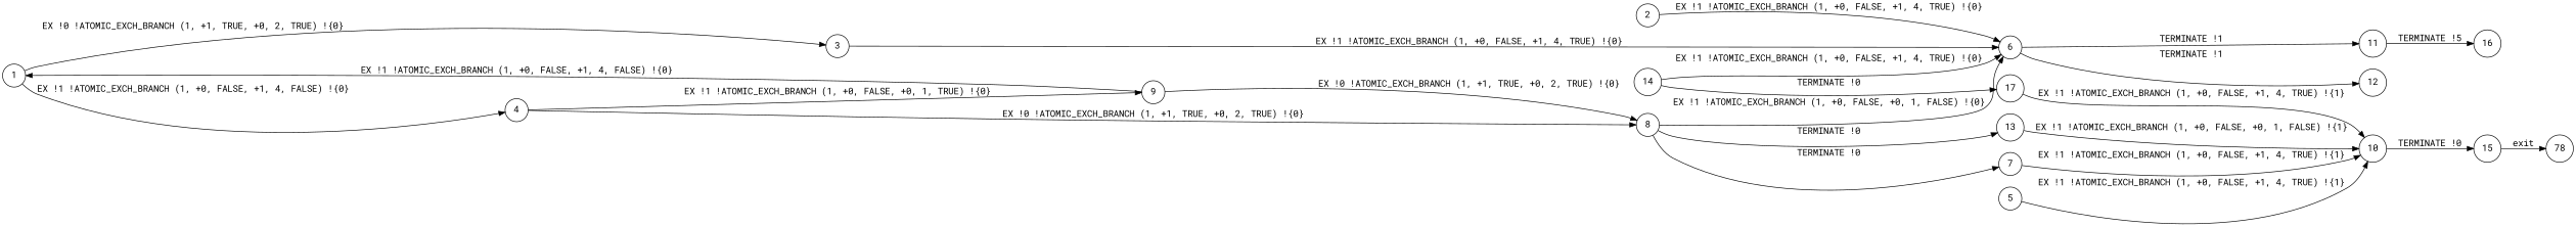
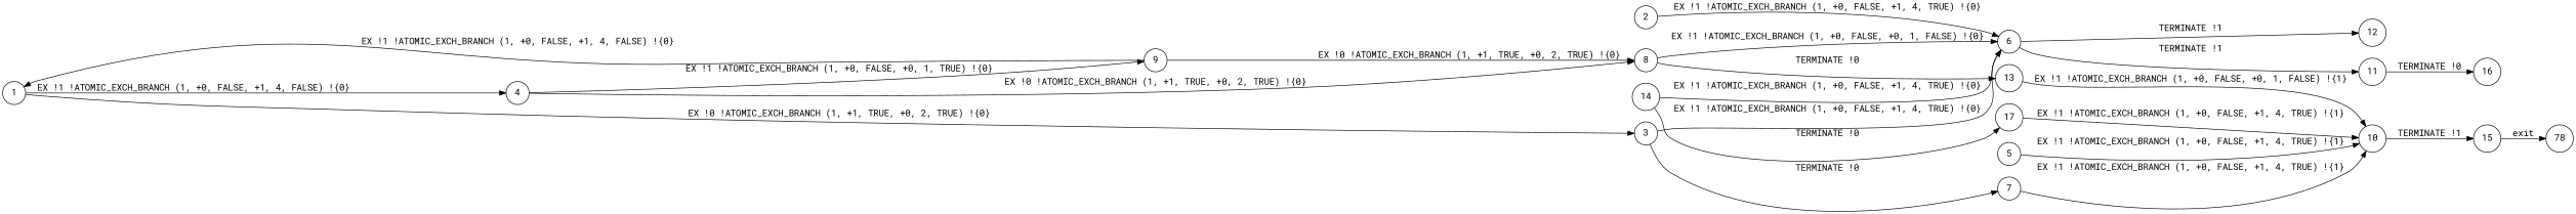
  digraph {
    fontname="Roboto Mono"
    rankdir=LR
    node [fontname="Roboto Mono" shape=circle]
    edge [fontname="Roboto Mono"]
    1
    3
    4
    2
    6
    7
    8
    9
    5
    10
    11
    12
    13
    15
    16
    14
    17
    n18 [label=78]
    1 -> 3 [label="EX !0 !ATOMIC_EXCH_BRANCH (1, +1, TRUE, +0, 2, TRUE) !{0}"]
    1 -> 4 [label="EX !1 !ATOMIC_EXCH_BRANCH (1, +0, FALSE, +1, 4, FALSE) !{0}"]
    3 -> 6 [label="EX !1 !ATOMIC_EXCH_BRANCH (1, +0, FALSE, +1, 4, TRUE) !{0}"]
-   8 -> 7 [label="TERMINATE !0"]
+   3 -> 7 [label="TERMINATE !0"]
    4 -> 8 [label="EX !0 !ATOMIC_EXCH_BRANCH (1, +1, TRUE, +0, 2, TRUE) !{0}"]
    4 -> 9 [label="EX !1 !ATOMIC_EXCH_BRANCH (1, +0, FALSE, +0, 1, TRUE) !{0}"]
    2 -> 6 [label="EX !1 !ATOMIC_EXCH_BRANCH (1, +0, FALSE, +1, 4, TRUE) !{0}"]
    6 -> 11 [label="TERMINATE !1"]
    6 -> 12 [label="TERMINATE !1"]
    7 -> 10 [label="EX !1 !ATOMIC_EXCH_BRANCH (1, +0, FALSE, +1, 4, TRUE) !{1}"]
    8 -> 6 [label="EX !1 !ATOMIC_EXCH_BRANCH (1, +0, FALSE, +0, 1, FALSE) !{0}"]
    8 -> 13 [label="TERMINATE !0"]
    9 -> 1 [label="EX !1 !ATOMIC_EXCH_BRANCH (1, +0, FALSE, +1, 4, FALSE) !{0}"]
    9 -> 8 [label="EX !0 !ATOMIC_EXCH_BRANCH (1, +1, TRUE, +0, 2, TRUE) !{0}"]
    5 -> 10 [label="EX !1 !ATOMIC_EXCH_BRANCH (1, +0, FALSE, +1, 4, TRUE) !{1}"]
-   10 -> 15 [label="TERMINATE !0"]
-   11 -> 16 [label="TERMINATE !5"]
+   10 -> 15 [label="TERMINATE !1"]
+   11 -> 16 [label="TERMINATE !0"]
    13 -> 10 [label="EX !1 !ATOMIC_EXCH_BRANCH (1, +0, FALSE, +0, 1, FALSE) !{1}"]
    15 -> n18 [label=exit]
    14 -> 6 [label="EX !1 !ATOMIC_EXCH_BRANCH (1, +0, FALSE, +1, 4, TRUE) !{0}"]
    14 -> 17 [label="TERMINATE !0"]
    17 -> 10 [label="EX !1 !ATOMIC_EXCH_BRANCH (1, +0, FALSE, +1, 4, TRUE) !{1}"]
  }
